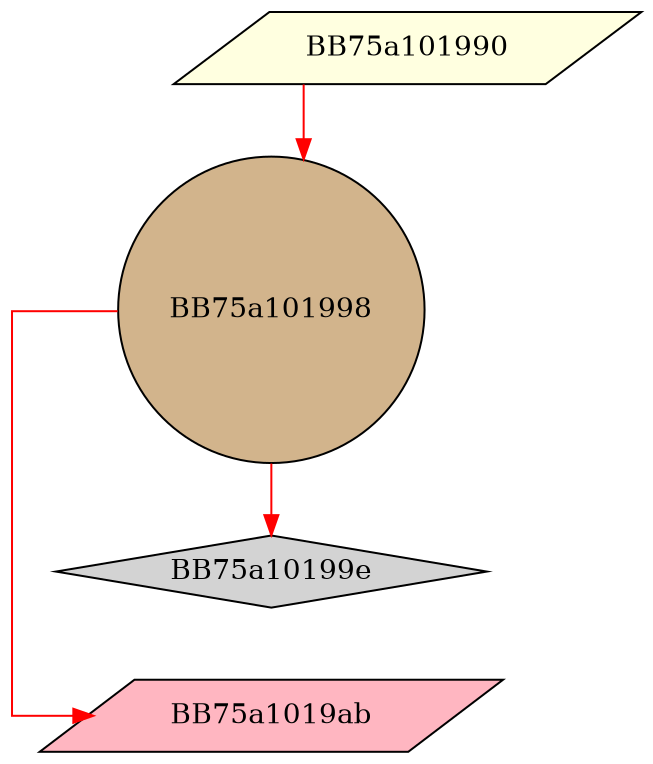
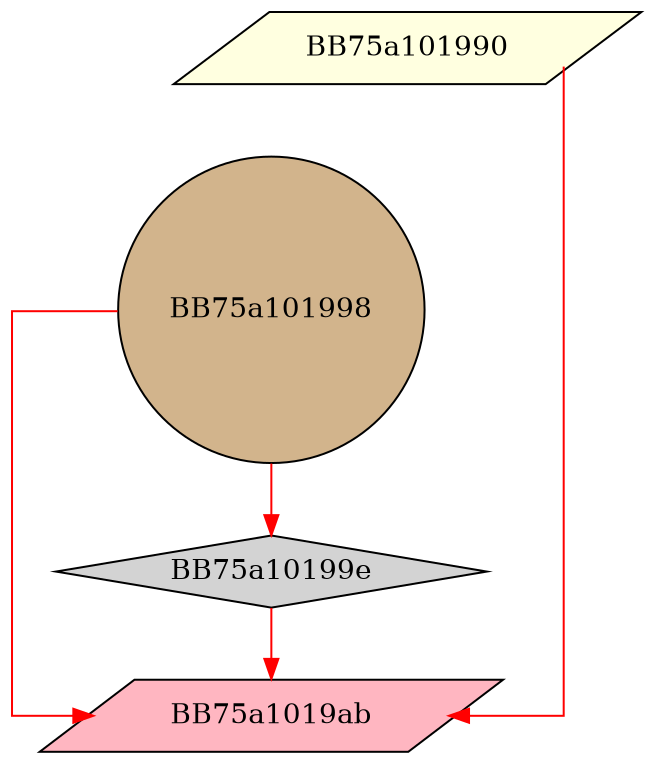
  digraph {
    splines=ortho
    node [shape=parallelogram style=filled]
    edge [color=red]
    BB75a101990 [fillcolor=lightyellow]
    BB75a101998 [fillcolor=tan shape=circle]
    BB75a1019ab [fillcolor=lightpink]
    BB75a10199e [fillcolor=lightgrey shape=diamond]
-   BB75a101990 -> BB75a101998
+   BB75a101990 -> BB75a1019ab
    BB75a101998 -> BB75a1019ab
    BB75a101998 -> BB75a10199e
+   BB75a10199e -> BB75a1019ab
  }
